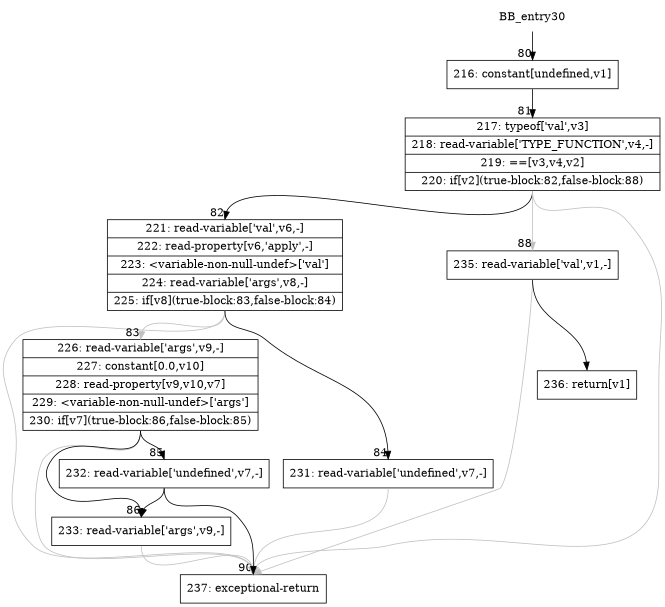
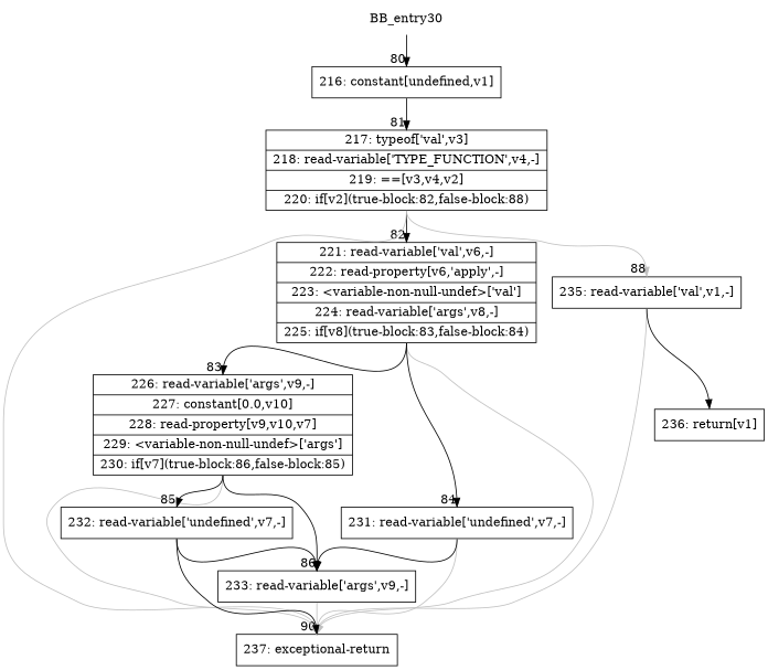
  digraph {
    rankdir=TD
    node [shape=record]
    edge [headport=n tailport=s]
    n1 [label=BB_entry30 shape=none]
    n2 [label="{216: constant[undefined,v1]}"]
    n3 [label="{217: typeof['val',v3]|218: read-variable['TYPE_FUNCTION',v4,-]|219: ==[v3,v4,v2]|220: if[v2](true-block:82,false-block:88)}"]
    n4 [label="{221: read-variable['val',v6,-]|222: read-property[v6,'apply',-]|223: \<variable-non-null-undef\>['val']|224: read-variable['args',v8,-]|225: if[v8](true-block:83,false-block:84)}"]
    n5 [label="{235: read-variable['val',v1,-]}"]
    n6 [label="{237: exceptional-return}"]
    n7 [label="{226: read-variable['args',v9,-]|227: constant[0.0,v10]|228: read-property[v9,v10,v7]|229: \<variable-non-null-undef\>['args']|230: if[v7](true-block:86,false-block:85)}"]
    n8 [label="{231: read-variable['undefined',v7,-]}"]
    n9 [label="{236: return[v1]}"]
    n10 [label="{233: read-variable['args',v9,-]}"]
    n11 [label="{232: read-variable['undefined',v7,-]}"]
    n1 -> n2 [headlabel="    80"]
    n2 -> n3 [headlabel="      81"]
    n3 -> n4 [headlabel="      82"]
    n3 -> n5 [color=gray headlabel="      88"]
    n3 -> n6 [color=gray headlabel="      90"]
    n4 -> n6 [color=gray]
-   n4 -> n7 [headlabel="      83" color=gray]
+   n4 -> n7 [headlabel="      83"]
    n4 -> n8 [headlabel="      84"]
    n5 -> n6 [color=gray]
    n5 -> n9
    n7 -> n6 [color=gray]
    n7 -> n10 [headlabel="      86"]
    n7 -> n11 [headlabel="      85"]
    n8 -> n6 [color=gray]
+   n8 -> n10
    n10 -> n6 [color=gray]
    n11 -> n6 [color=black]
    n11 -> n10
  }
